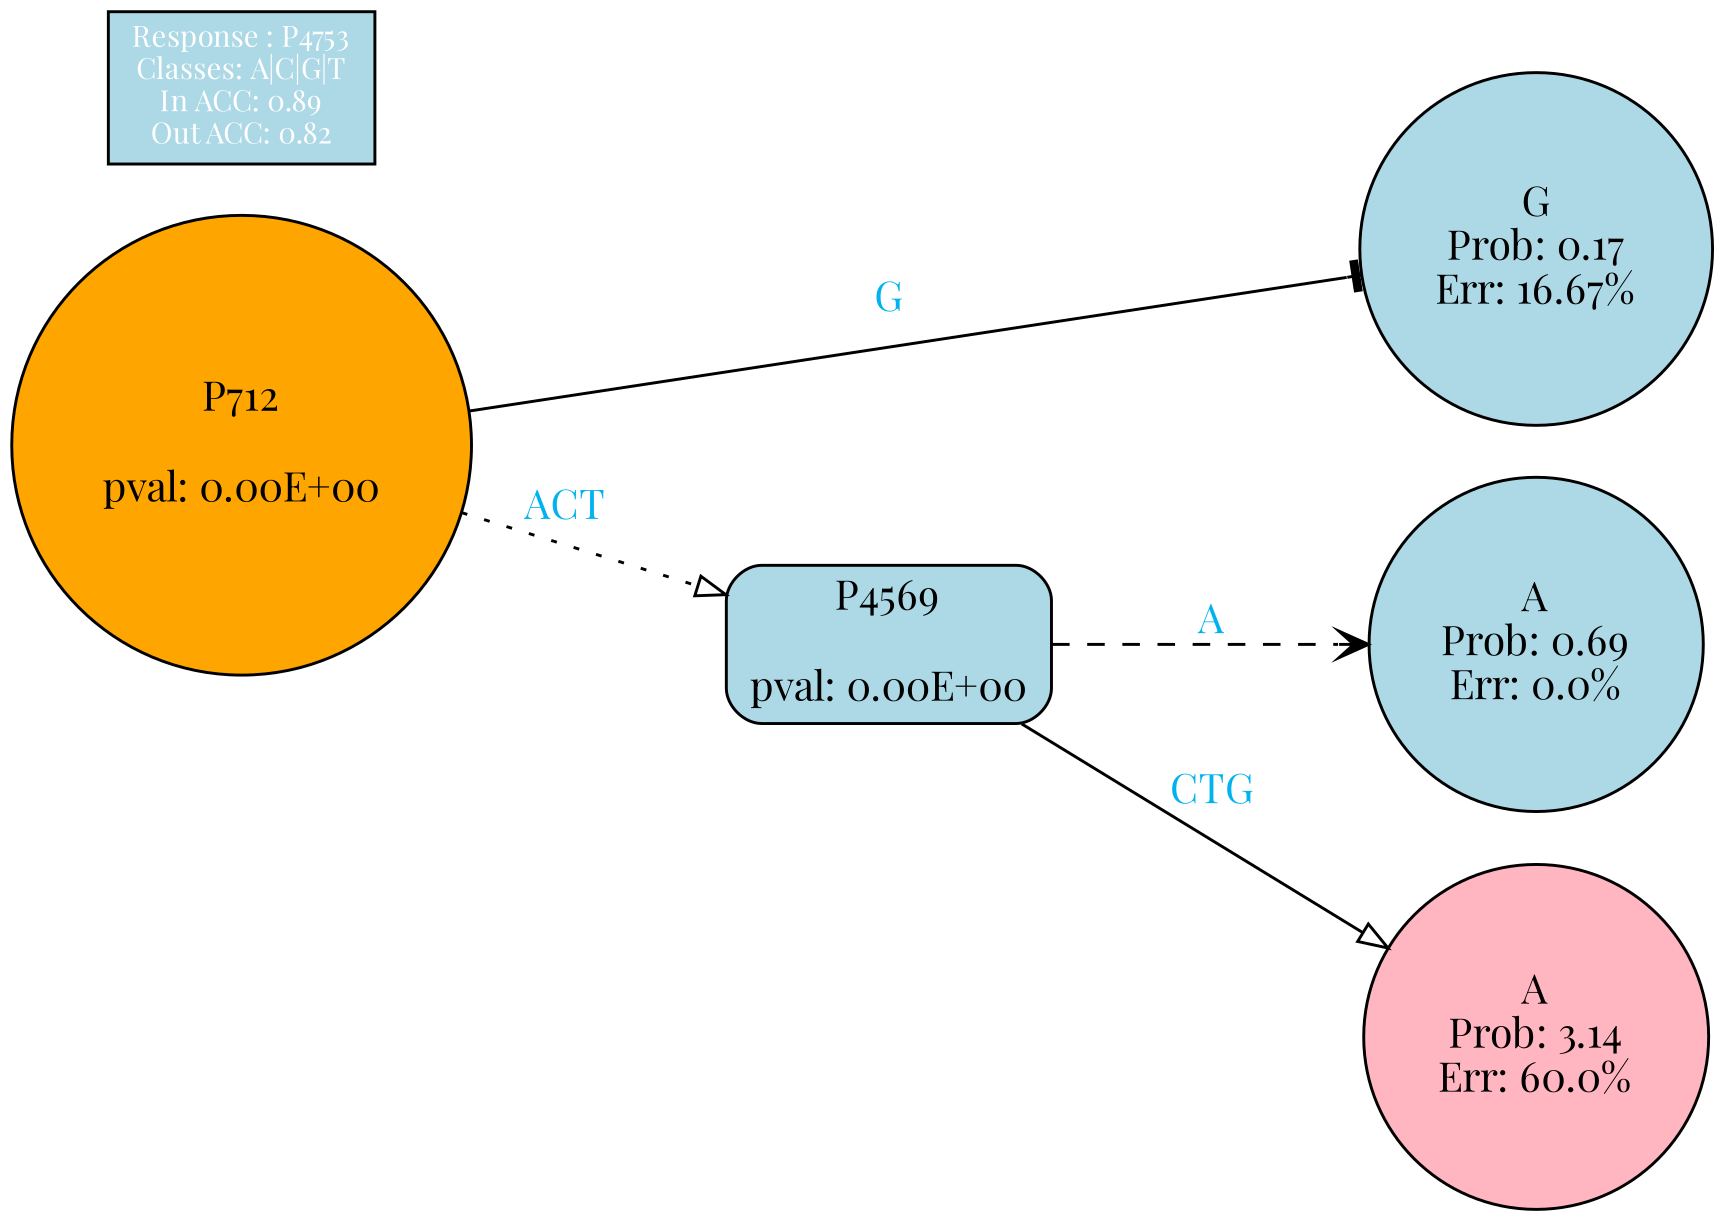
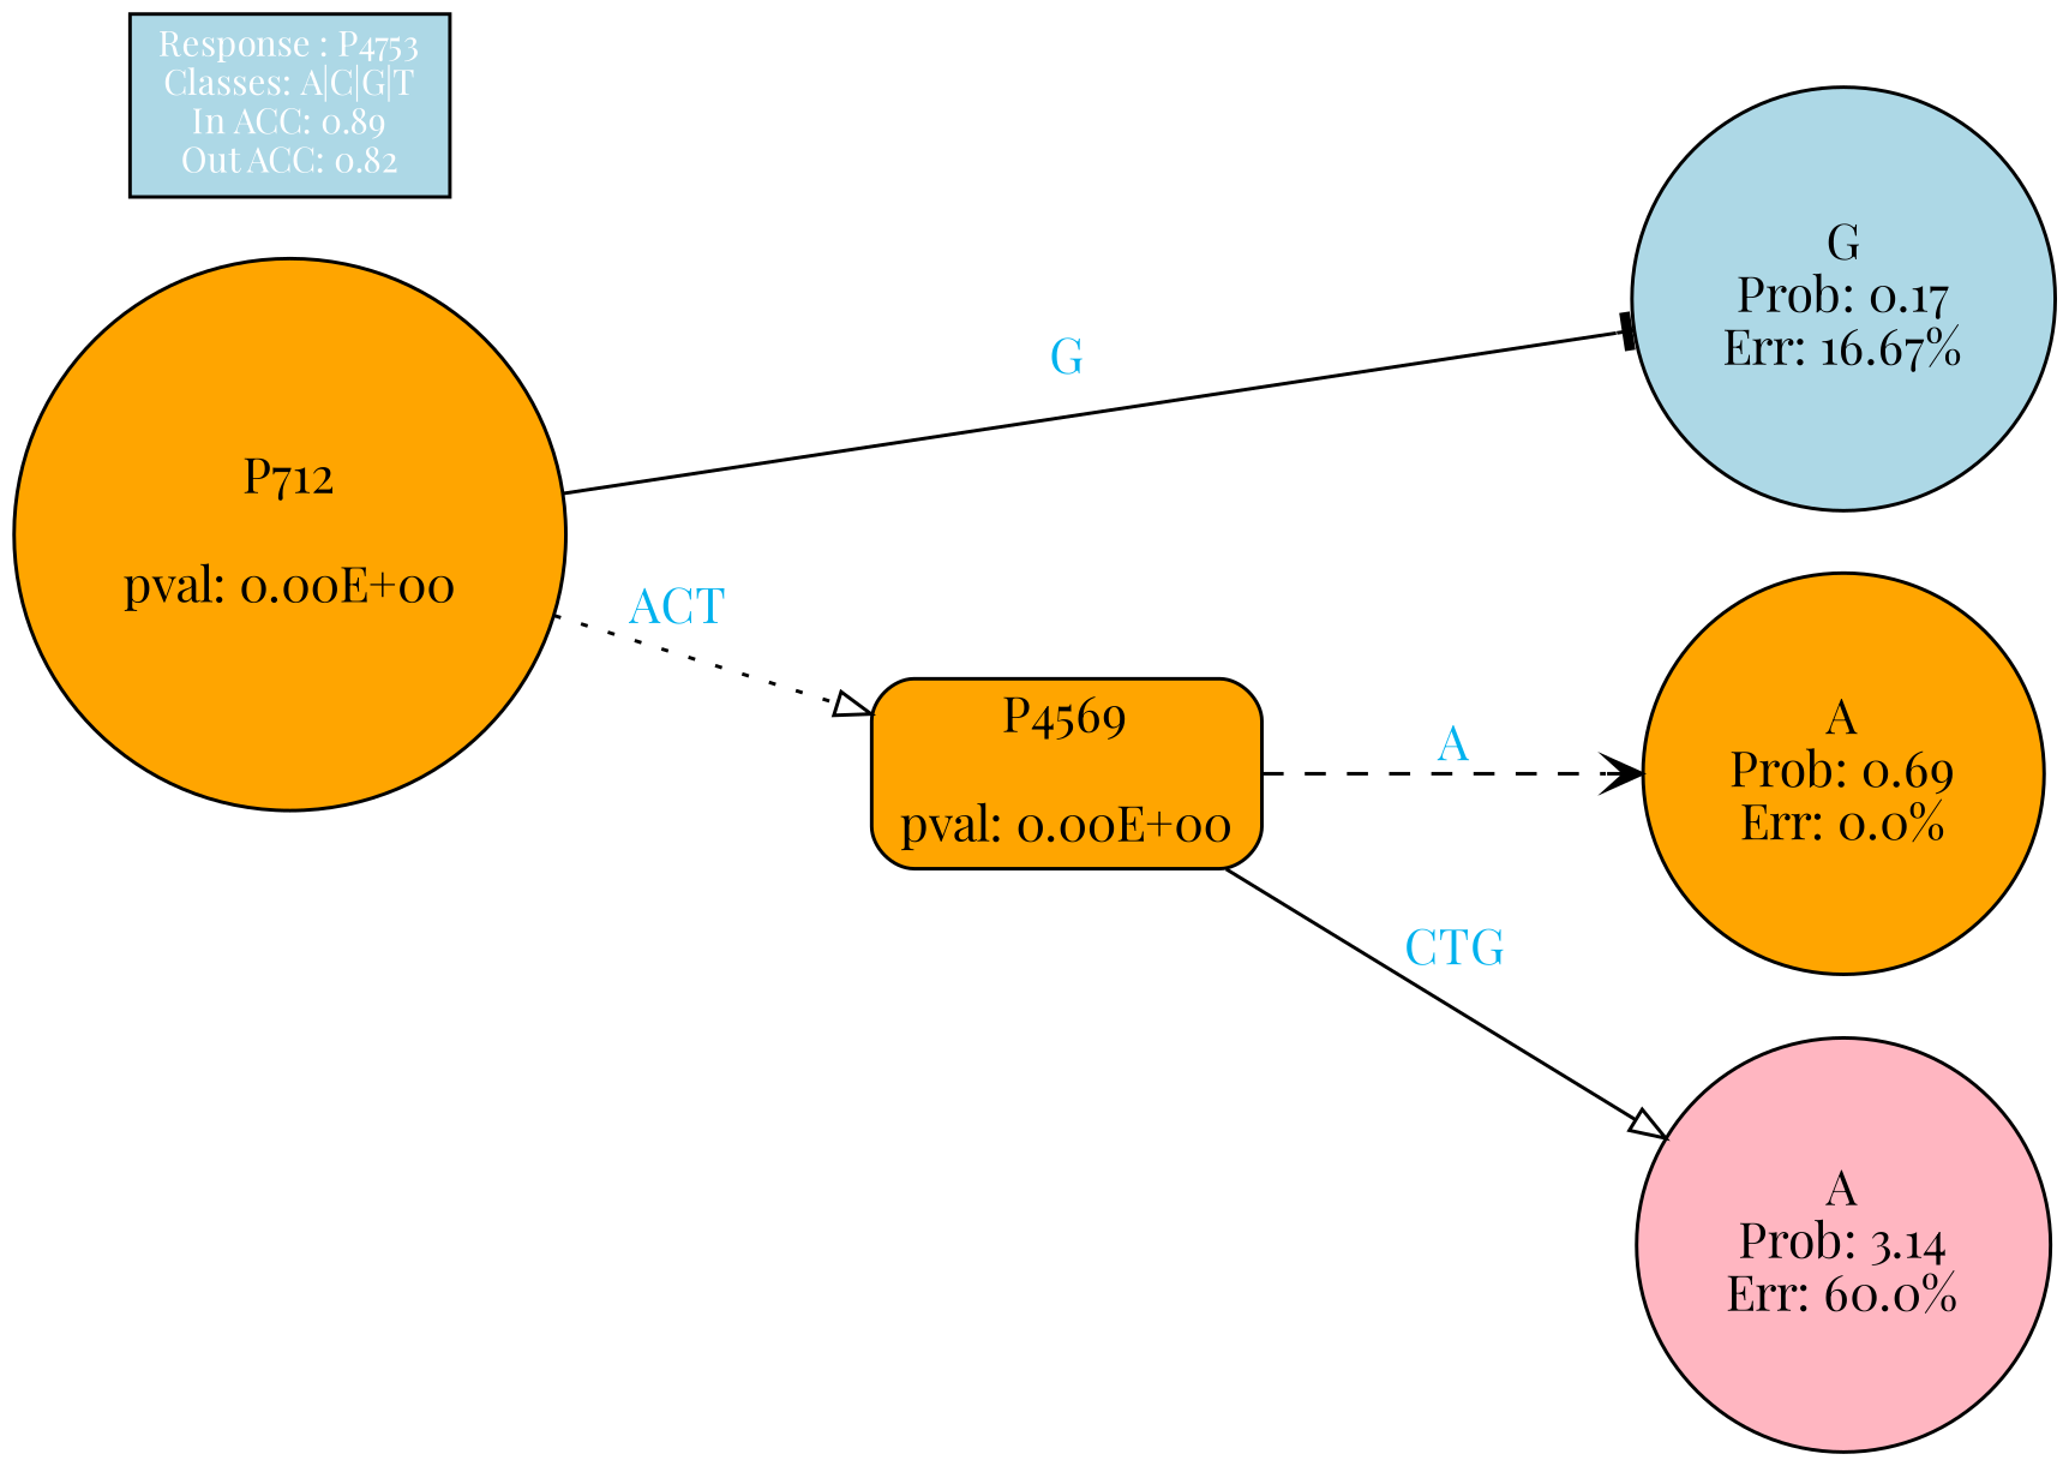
  digraph {
    fontname="Playfair Display"
    rankdir=LR
    ranksep=equally
    splines=polylines
    node [color=black fillcolor=orange fontname="Playfair Display" shape=circle style="filled, rounded"]
    edge [arrowhead=onormal fontcolor=deepskyblue2 fontname="Playfair Display" style=solid]
-   n1 [fillcolor=lightblue label="A\nProb: 0.69\nErr: 0.0%"]
+   n1 [label="A\nProb: 0.69\nErr: 0.0%"]
    n2 [fillcolor=lightpink label="A\nProb: 3.14\nErr: 60.0%"]
    n3 [fillcolor=lightblue label="G\nProb: 0.17\nErr: 16.67%"]
    n4 [align=left fillcolor=lightblue fontcolor=white fontsize=10 label="Response : P4753\nClasses: A|C|G|T\nIn ACC: 0.89\nOut ACC: 0.82\n" shape=box style=filled]
    n5 [label="P712\n\npval: 0.00E+00"]
-   n6 [fillcolor=lightblue label="P4569\n\npval: 0.00E+00" shape=box]
+   n6 [label="P4569\n\npval: 0.00E+00" shape=box]
    subgraph sub_1 {
      rank=same
      n1
      n2
      n3
    }
    subgraph sub_2 {
      rank=same
      n4
      n5
    }
    n5 -> n3 [arrowhead=tee label=G]
    n5 -> n6 [label=ACT style=dotted]
    n6 -> n1 [arrowhead=vee label=A style=dashed]
    n6 -> n2 [label=CTG]
  }
